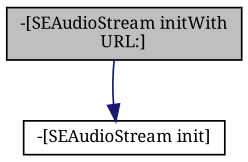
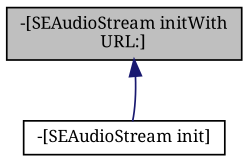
  digraph {
    rankdir=TB
    fontname="Noto Serif"
    node [color=black fontname="Noto Serif" fontsize=10 shape=record style=filled]
    n1 [fillcolor=grey75 fontcolor=black height=0.2 label="-[SEAudioStream initWith\lURL:]" width=0.4]
    n2 [fillcolor=white height=0.2 label="-[SEAudioStream init]" width=0.4]
-   n1 -> n2 [color=midnightblue fontname="Noto Serif" fontsize=10 labelfontname=Helvetica labelfontsize=10 style=solid]
+   n2 -> n1 [color=midnightblue fontname="Noto Serif" fontsize=10 labelfontname=Helvetica labelfontsize=10 style=solid]
  }
